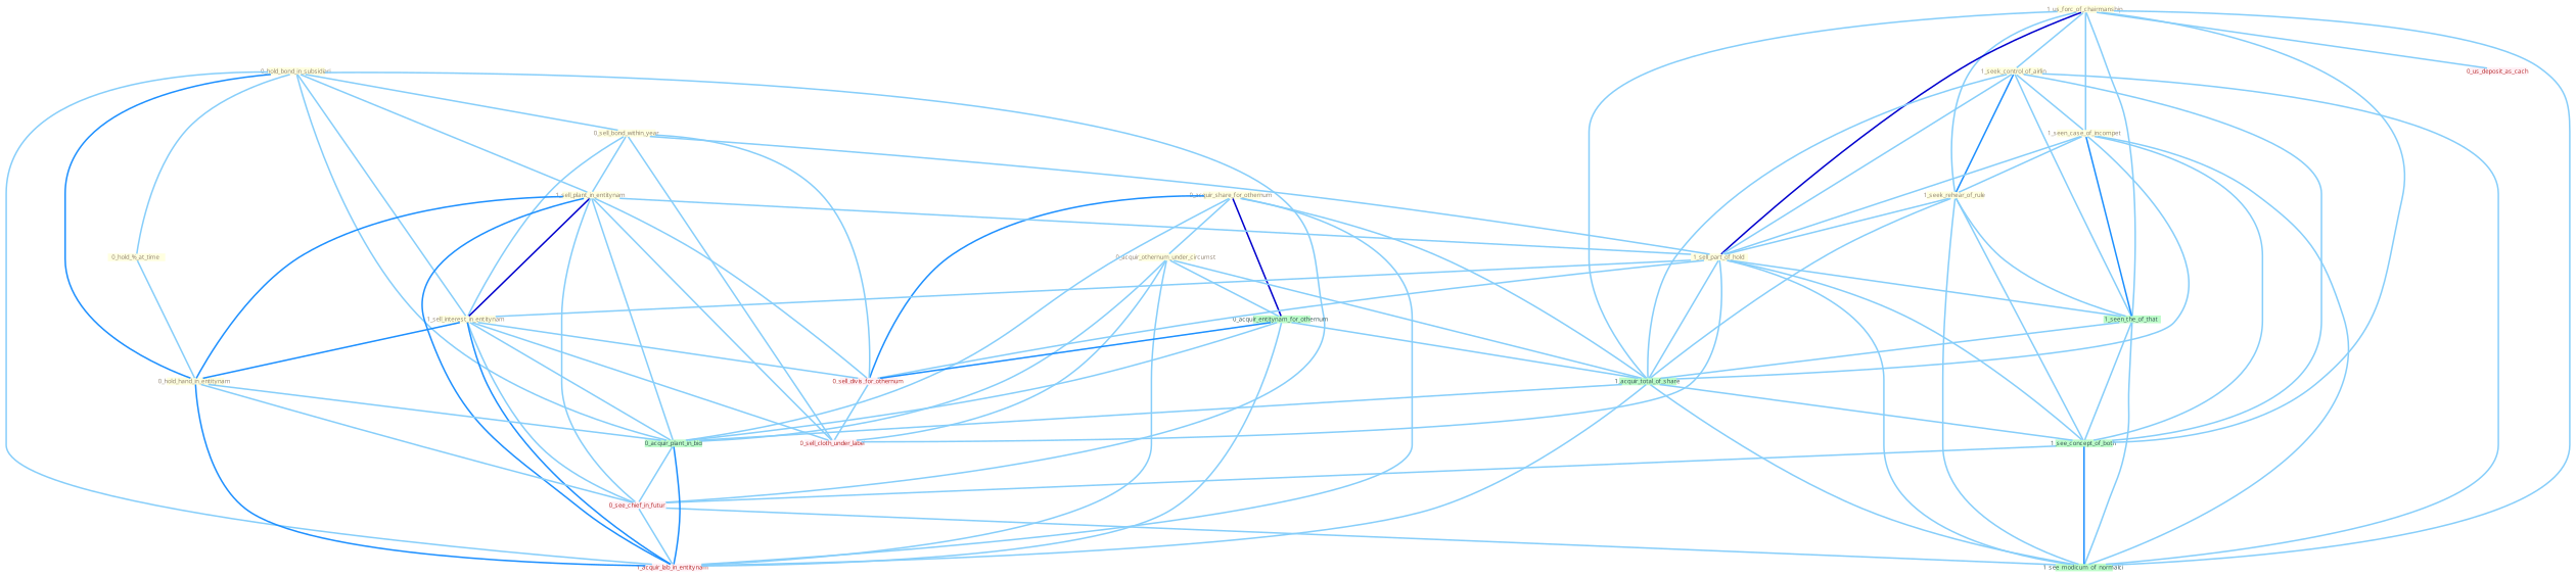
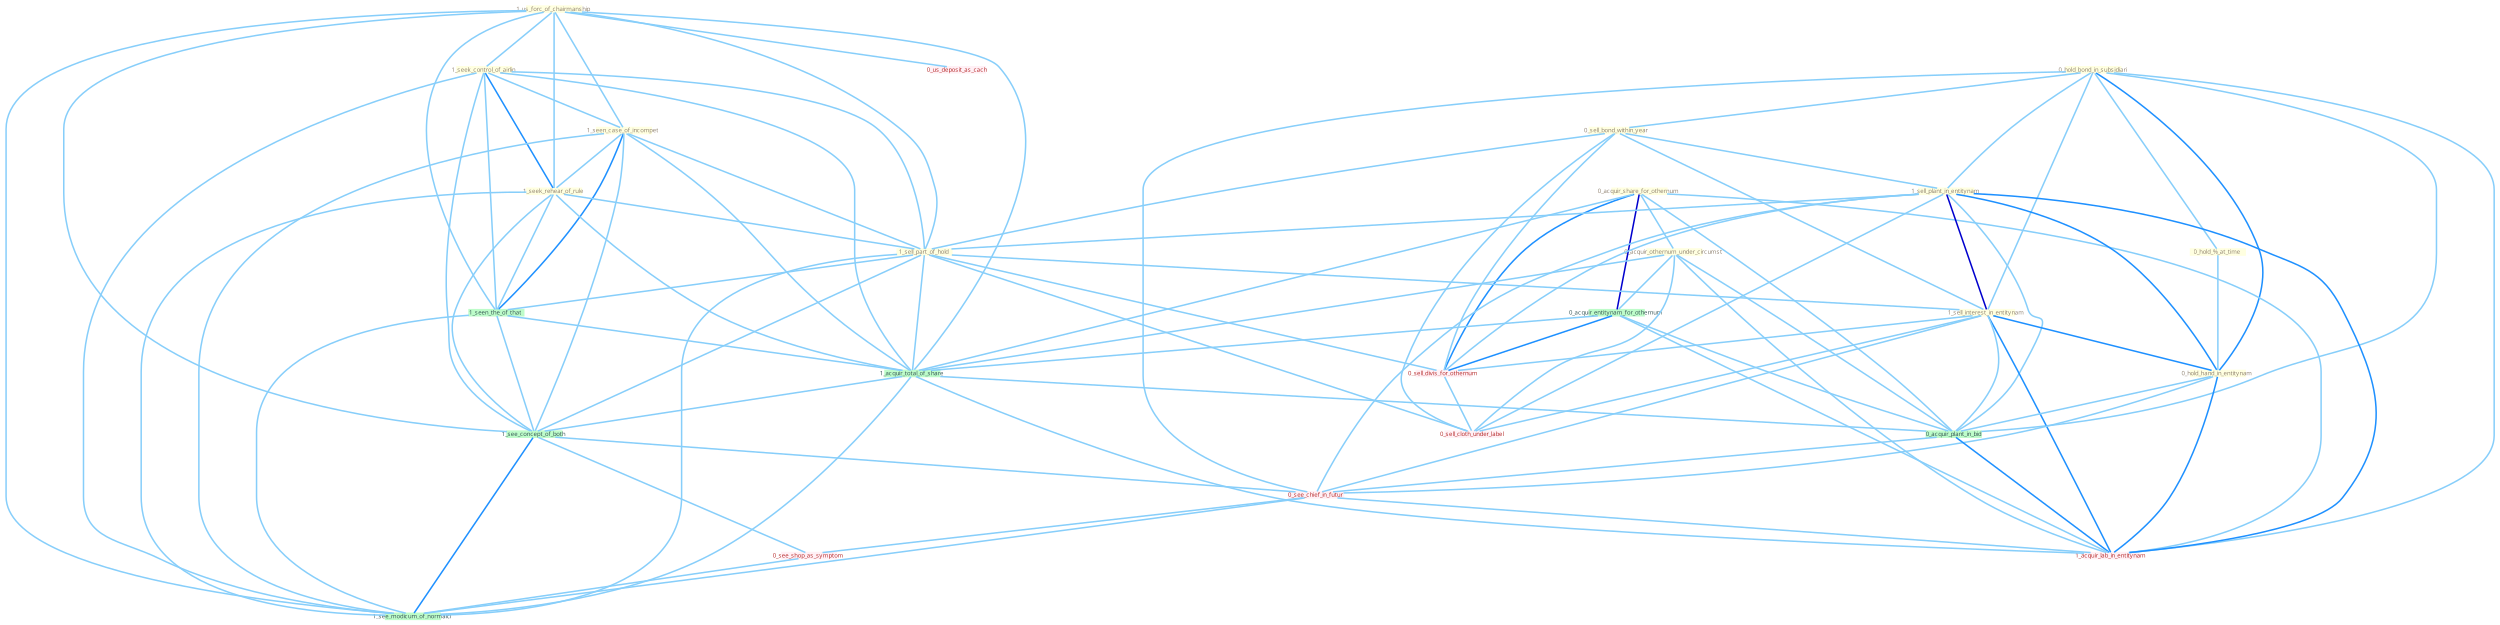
  graph {
    fontname="Open Sans"
    node [color="#ffffe0" fixedsize=true fontcolor="#8b7d6b" fontname="Open Sans" fontsize=4 shape=polygon style=filled]
    edge [color="#87cefa" fontname="Open Sans" w=1]
    "1_us_forc_of_chairmanship " [height=.06 width=.5]
    "0_hold_bond_in_subsidiari " [height=.06 width=.5]
    "0_acquir_share_for_othernum " [height=.06 width=.5]
    "0_sell_bond_within_year " [height=.06 width=.5]
    "0_acquir_othernum_under_circumst " [height=.06 width=.5]
    "1_seek_control_of_airlin " [height=.06 width=.5]
    "1_seen_case_of_incompet " [height=.06 width=.5]
    "1_sell_plant_in_entitynam " [height=.06 width=.5]
    "1_seek_rehear_of_rule " [height=.06 width=.5]
    "1_sell_part_of_hold " [height=.06 width=.5]
    "0_hold_%_at_time " [height=.06 width=.5]
    "1_sell_interest_in_entitynam " [height=.06 width=.5]
    "0_hold_hand_in_entitynam " [height=.06 width=.5]
    "0_sell_divis_for_othernum " [color="#fff0f5" fontcolor="#b22222" height=.06 width=.5]
    "0_sell_cloth_under_label " [color="#fff0f5" fontcolor="#b22222" height=.06 width=.5]
    "0_see_chief_in_futur " [color="#fff0f5" fontcolor="#b22222" height=.06 width=.5]
+   "0_see_shop_as_symptom " [color="#fff0f5" fontcolor="#b22222" height=.06 width=.5]
    "1_acquir_lab_in_entitynam " [color="#fff0f5" fontcolor="#b22222" height=.06 width=.5]
    "0_us_deposit_as_cach " [color="#fff0f5" fontcolor="#b22222" height=.06 width=.5]
    "1_seen_the_of_that " [color="#BDFCC9" fontcolor="#2f4f4f" height=.06 width=.5]
    "1_acquir_total_of_share " [color="#BDFCC9" fontcolor="#2f4f4f" height=.06 width=.5]
    "1_see_concept_of_both " [color="#BDFCC9" fontcolor="#2f4f4f" height=.06 width=.5]
    "1_see_modicum_of_normalci " [color="#BDFCC9" fontcolor="#2f4f4f" height=.06 width=.5]
    n24 [color="#BDFCC9" fontcolor="#2f4f4f" height=.06 label="0_acquir_plant_in_bid" width=.5]
    "0_acquir_entitynam_for_othernum " [color="#BDFCC9" fontcolor="#2f4f4f" height=.06 width=.5]
    subgraph sub_1 {
      "1_us_forc_of_chairmanship "
      "0_hold_bond_in_subsidiari "
      "0_acquir_share_for_othernum "
      "0_sell_bond_within_year "
      "0_acquir_othernum_under_circumst "
      "1_seek_control_of_airlin "
      "1_seen_case_of_incompet "
      "1_sell_plant_in_entitynam "
      "1_seek_rehear_of_rule "
      "1_sell_part_of_hold "
      "0_hold_%_at_time "
      "1_sell_interest_in_entitynam "
      "0_hold_hand_in_entitynam "
    }
    subgraph sub_2 {
      "0_sell_divis_for_othernum "
      "0_sell_cloth_under_label "
      "0_see_chief_in_futur "
+     "0_see_shop_as_symptom "
      "1_acquir_lab_in_entitynam "
      "0_us_deposit_as_cach "
    }
    "1_us_forc_of_chairmanship " -- "1_seek_control_of_airlin "
    "1_us_forc_of_chairmanship " -- "1_seen_case_of_incompet "
    "1_us_forc_of_chairmanship " -- "1_seek_rehear_of_rule "
-   "1_us_forc_of_chairmanship " -- "1_sell_part_of_hold " [color="#0000cd"]
+   "1_us_forc_of_chairmanship " -- "1_sell_part_of_hold "
    "1_us_forc_of_chairmanship " -- "0_us_deposit_as_cach "
    "1_us_forc_of_chairmanship " -- "1_seen_the_of_that "
    "1_us_forc_of_chairmanship " -- "1_acquir_total_of_share "
    "1_us_forc_of_chairmanship " -- "1_see_concept_of_both "
    "1_us_forc_of_chairmanship " -- "1_see_modicum_of_normalci "
    "0_hold_bond_in_subsidiari " -- "0_sell_bond_within_year "
    "0_hold_bond_in_subsidiari " -- "1_sell_plant_in_entitynam "
    "0_hold_bond_in_subsidiari " -- "0_hold_%_at_time "
    "0_hold_bond_in_subsidiari " -- "1_sell_interest_in_entitynam "
    "0_hold_bond_in_subsidiari " -- "0_hold_hand_in_entitynam " [color="#1e90ff" w=2]
    "0_hold_bond_in_subsidiari " -- "0_see_chief_in_futur "
    "0_hold_bond_in_subsidiari " -- "1_acquir_lab_in_entitynam "
    "0_hold_bond_in_subsidiari " -- n24
    "0_acquir_share_for_othernum " -- "0_acquir_othernum_under_circumst "
    "0_acquir_share_for_othernum " -- "0_sell_divis_for_othernum " [color="#1e90ff" w=2]
    "0_acquir_share_for_othernum " -- "1_acquir_lab_in_entitynam "
    "0_acquir_share_for_othernum " -- "1_acquir_total_of_share "
    "0_acquir_share_for_othernum " -- n24
    "0_acquir_share_for_othernum " -- "0_acquir_entitynam_for_othernum " [color="#0000cd" w=3]
    "0_sell_bond_within_year " -- "1_sell_plant_in_entitynam "
    "0_sell_bond_within_year " -- "1_sell_part_of_hold "
    "0_sell_bond_within_year " -- "1_sell_interest_in_entitynam "
    "0_sell_bond_within_year " -- "0_sell_divis_for_othernum "
    "0_sell_bond_within_year " -- "0_sell_cloth_under_label "
    "0_acquir_othernum_under_circumst " -- "0_sell_cloth_under_label "
    "0_acquir_othernum_under_circumst " -- "1_acquir_lab_in_entitynam "
    "0_acquir_othernum_under_circumst " -- "1_acquir_total_of_share "
    "0_acquir_othernum_under_circumst " -- n24
    "0_acquir_othernum_under_circumst " -- "0_acquir_entitynam_for_othernum "
    "1_seek_control_of_airlin " -- "1_seen_case_of_incompet "
    "1_seek_control_of_airlin " -- "1_seek_rehear_of_rule " [color="#1e90ff" w=2]
    "1_seek_control_of_airlin " -- "1_sell_part_of_hold "
    "1_seek_control_of_airlin " -- "1_seen_the_of_that "
    "1_seek_control_of_airlin " -- "1_acquir_total_of_share "
    "1_seek_control_of_airlin " -- "1_see_concept_of_both "
    "1_seek_control_of_airlin " -- "1_see_modicum_of_normalci "
    "1_seen_case_of_incompet " -- "1_seek_rehear_of_rule "
    "1_seen_case_of_incompet " -- "1_sell_part_of_hold "
    "1_seen_case_of_incompet " -- "1_seen_the_of_that " [color="#1e90ff" w=2]
    "1_seen_case_of_incompet " -- "1_acquir_total_of_share "
    "1_seen_case_of_incompet " -- "1_see_concept_of_both "
    "1_seen_case_of_incompet " -- "1_see_modicum_of_normalci "
    "1_sell_plant_in_entitynam " -- "1_sell_part_of_hold "
    "1_sell_plant_in_entitynam " -- "1_sell_interest_in_entitynam " [color="#0000cd" w=3]
    "1_sell_plant_in_entitynam " -- "0_hold_hand_in_entitynam " [color="#1e90ff" w=2]
    "1_sell_plant_in_entitynam " -- "0_sell_divis_for_othernum "
    "1_sell_plant_in_entitynam " -- "0_sell_cloth_under_label "
    "1_sell_plant_in_entitynam " -- "0_see_chief_in_futur "
    "1_sell_plant_in_entitynam " -- "1_acquir_lab_in_entitynam " [color="#1e90ff" w=2]
    "1_sell_plant_in_entitynam " -- n24
    "1_seek_rehear_of_rule " -- "1_sell_part_of_hold "
    "1_seek_rehear_of_rule " -- "1_seen_the_of_that "
    "1_seek_rehear_of_rule " -- "1_acquir_total_of_share "
    "1_seek_rehear_of_rule " -- "1_see_concept_of_both "
    "1_seek_rehear_of_rule " -- "1_see_modicum_of_normalci "
    "1_sell_part_of_hold " -- "1_sell_interest_in_entitynam "
    "1_sell_part_of_hold " -- "0_sell_divis_for_othernum "
    "1_sell_part_of_hold " -- "0_sell_cloth_under_label "
    "1_sell_part_of_hold " -- "1_seen_the_of_that "
    "1_sell_part_of_hold " -- "1_acquir_total_of_share "
    "1_sell_part_of_hold " -- "1_see_concept_of_both "
    "1_sell_part_of_hold " -- "1_see_modicum_of_normalci "
    "0_hold_%_at_time " -- "0_hold_hand_in_entitynam "
    "1_sell_interest_in_entitynam " -- "0_hold_hand_in_entitynam " [color="#1e90ff" w=2]
    "1_sell_interest_in_entitynam " -- "0_sell_divis_for_othernum "
    "1_sell_interest_in_entitynam " -- "0_sell_cloth_under_label "
    "1_sell_interest_in_entitynam " -- "0_see_chief_in_futur "
    "1_sell_interest_in_entitynam " -- "1_acquir_lab_in_entitynam " [color="#1e90ff" w=2]
    "1_sell_interest_in_entitynam " -- n24
    "0_hold_hand_in_entitynam " -- "0_see_chief_in_futur "
    "0_hold_hand_in_entitynam " -- "1_acquir_lab_in_entitynam " [color="#1e90ff" w=2]
    "0_hold_hand_in_entitynam " -- n24
    "0_sell_divis_for_othernum " -- "0_sell_cloth_under_label "
+   "0_see_chief_in_futur " -- "0_see_shop_as_symptom "
    "0_see_chief_in_futur " -- "1_acquir_lab_in_entitynam "
    "0_see_chief_in_futur " -- "1_see_modicum_of_normalci "
+   "0_see_shop_as_symptom " -- "1_see_modicum_of_normalci "
    "1_seen_the_of_that " -- "1_acquir_total_of_share "
    "1_seen_the_of_that " -- "1_see_concept_of_both "
    "1_seen_the_of_that " -- "1_see_modicum_of_normalci "
    "1_acquir_total_of_share " -- "1_acquir_lab_in_entitynam "
    "1_acquir_total_of_share " -- "1_see_concept_of_both "
    "1_acquir_total_of_share " -- "1_see_modicum_of_normalci "
    "1_acquir_total_of_share " -- n24
    "1_see_concept_of_both " -- "0_see_chief_in_futur "
+   "1_see_concept_of_both " -- "0_see_shop_as_symptom "
    "1_see_concept_of_both " -- "1_see_modicum_of_normalci " [color="#1e90ff" w=2]
    n24 -- "0_see_chief_in_futur "
    n24 -- "1_acquir_lab_in_entitynam " [color="#1e90ff" w=2]
    "0_acquir_entitynam_for_othernum " -- "0_sell_divis_for_othernum " [color="#1e90ff" w=2]
    "0_acquir_entitynam_for_othernum " -- "1_acquir_lab_in_entitynam "
    "0_acquir_entitynam_for_othernum " -- "1_acquir_total_of_share "
    "0_acquir_entitynam_for_othernum " -- n24
  }
